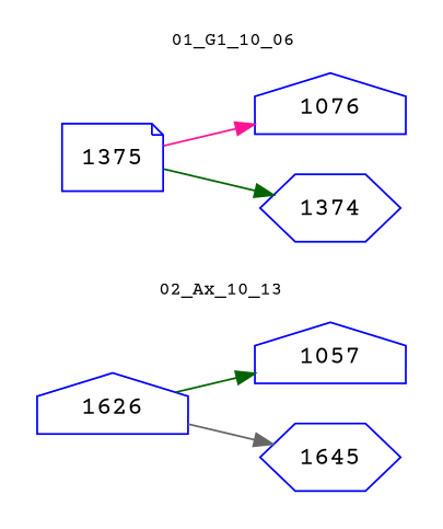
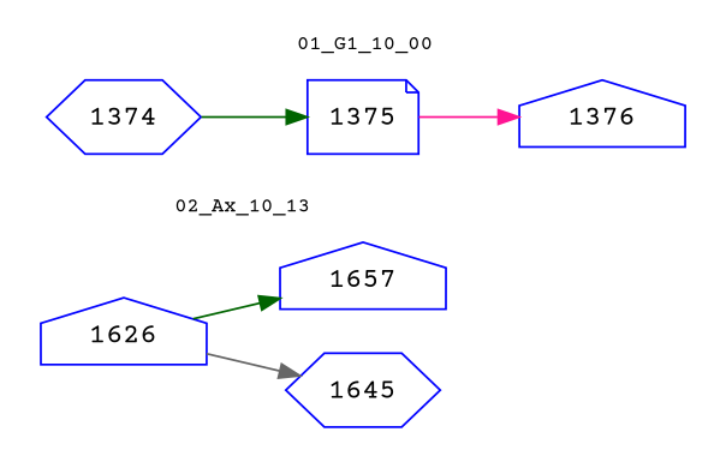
  digraph {
    fontname="Courier Prime"
    rankdir=LR
    node [color=blue fontname="Courier Prime" shape=house]
    edge [color=darkgreen fontname="Courier Prime"]
    n1 [label=1626]
    n2 [label=1645 shape=hexagon]
-   n3 [label=1057]
+   n3 [label=1657]
    n4 [label=1375 shape=note]
    n5 [label=1374 shape=hexagon]
-   n6 [label=1076]
+   n6 [label=1376]
    subgraph cluster_1 {
      color=white
      fontsize=10
      label="02_Ax_10_13"
      n1
      n2
      n3
    }
    subgraph cluster_2 {
      color=white
      fontsize=10
-     label="01_G1_10_06"
+     label="01_G1_10_00"
      n4
      n5
      n6
    }
    n1 -> n2 [color=gray40]
    n1 -> n3
-   n4 -> n5
+   n5 -> n4
    n4 -> n6 [color=deeppink]
  }
